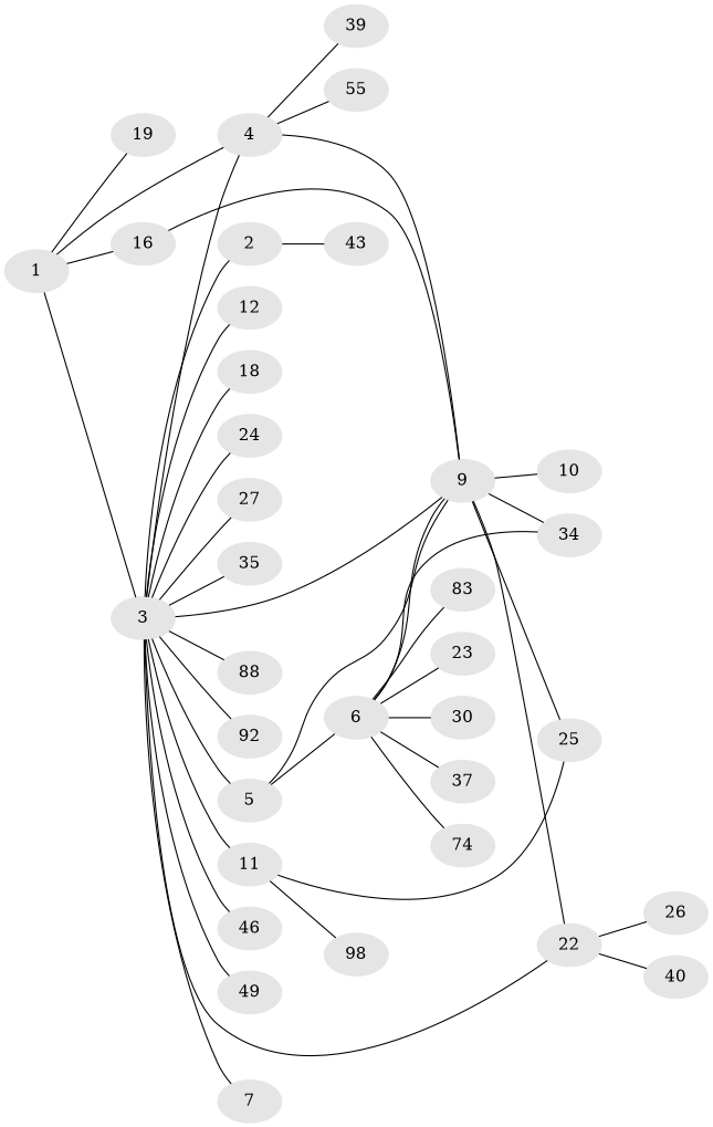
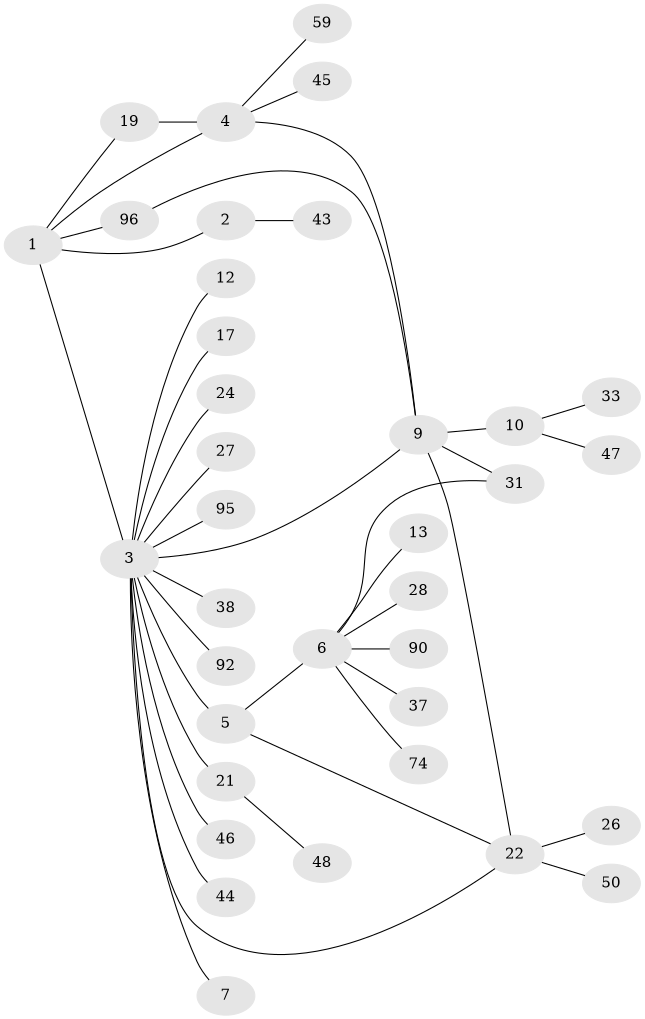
  graph {
    rankdir=LR
    node [color=gray90 style=filled]
    1 [super="+15"]
    2 [super="+14"]
    3 [super="+8"]
    4 [super="+23"]
-   16
+   16 [label=96]
    19
    43
    5 [super="+20"]
    9 [super="+36"]
    7
    12
-   17 [label=18]
-   21 [super="+50" label=11]
+   17
+   21 [super="+50"]
    22 [super="+29"]
    24 [super="+41"]
    27
-   35
-   38 [label=88]
+   35 [label=95]
+   38
    n19 [label=92]
    46
-   49
-   39
-   45 [label=55]
+   49 [label=44]
+   39 [label=59]
+   45
    6 [super="+11"]
-   31 [label=34]
+   31
    10 [super="+32"]
-   25 [super="+34"]
-   48 [label=98]
+   48
    26
-   40
-   13 [super="+18" label=83]
-   28 [label=23]
-   30
+   40 [label=50]
+   13 [super="+18"]
+   28
+   30 [label=90]
    37
    n35 [label=74]
-   3 -- 2
+   33
+   47
+   1 -- 2
    1 -- 3 [weight=2]
    1 -- 4
    1 -- 16
    1 -- 19
    2 -- 43
-   3 -- 4 [weight=2]
+   19 -- 4 [weight=2]
    3 -- 5 [weight=3]
    3 -- 9
    3 -- 7
    3 -- 12
    3 -- 17
    3 -- 21
    3 -- 22
    3 -- 24
    3 -- 27
    3 -- 35
    3 -- 38
    3 -- n19
    3 -- 46
    3 -- 49
    4 -- 9
    4 -- 39
    4 -- 45
    16 -- 9
-   5 -- 9
+   5 -- 22
    5 -- 6
    9 -- 22
    9 -- 31
    9 -- 10
-   9 -- 25
-   21 -- 25
    21 -- 48
    22 -- 26
    22 -- 40
-   6 -- 9
    6 -- 31
    6 -- 13
    6 -- 28
    6 -- 30
    6 -- 37
    6 -- n35
+   10 -- 33
+   10 -- 47
  }
